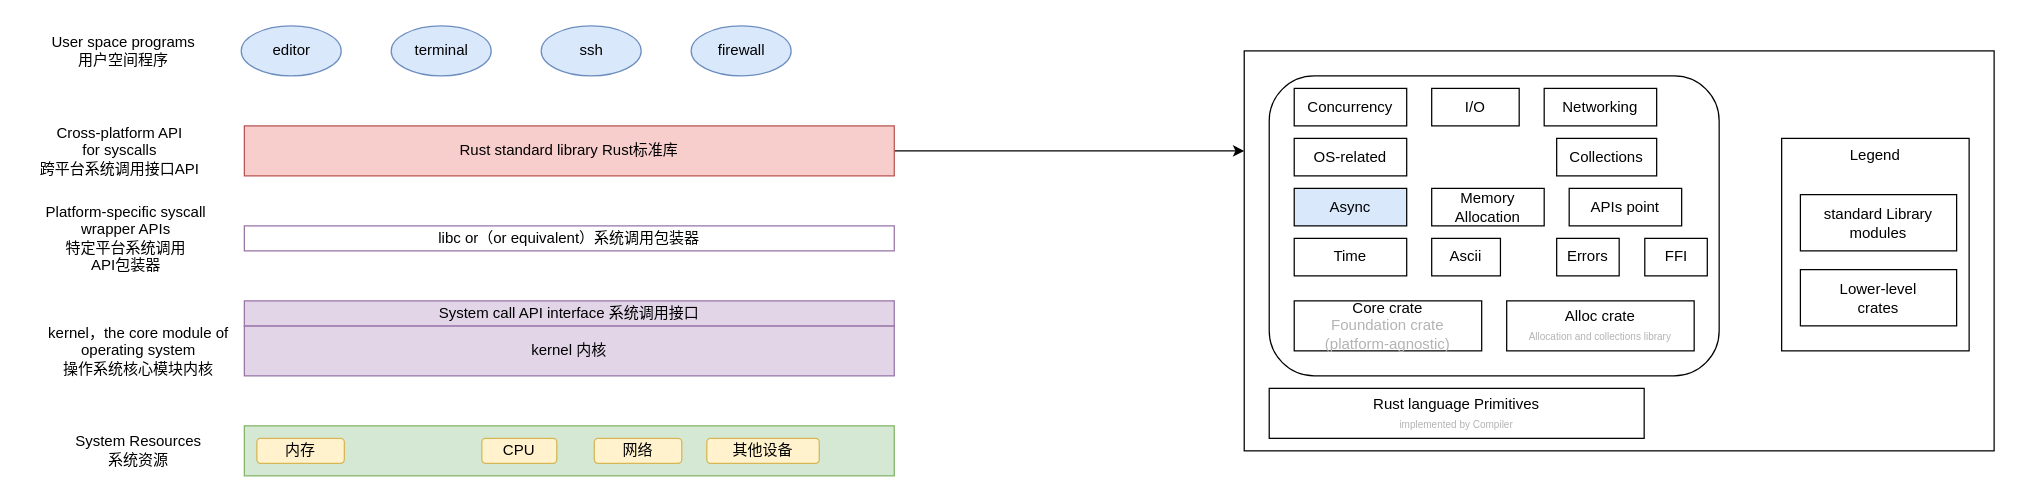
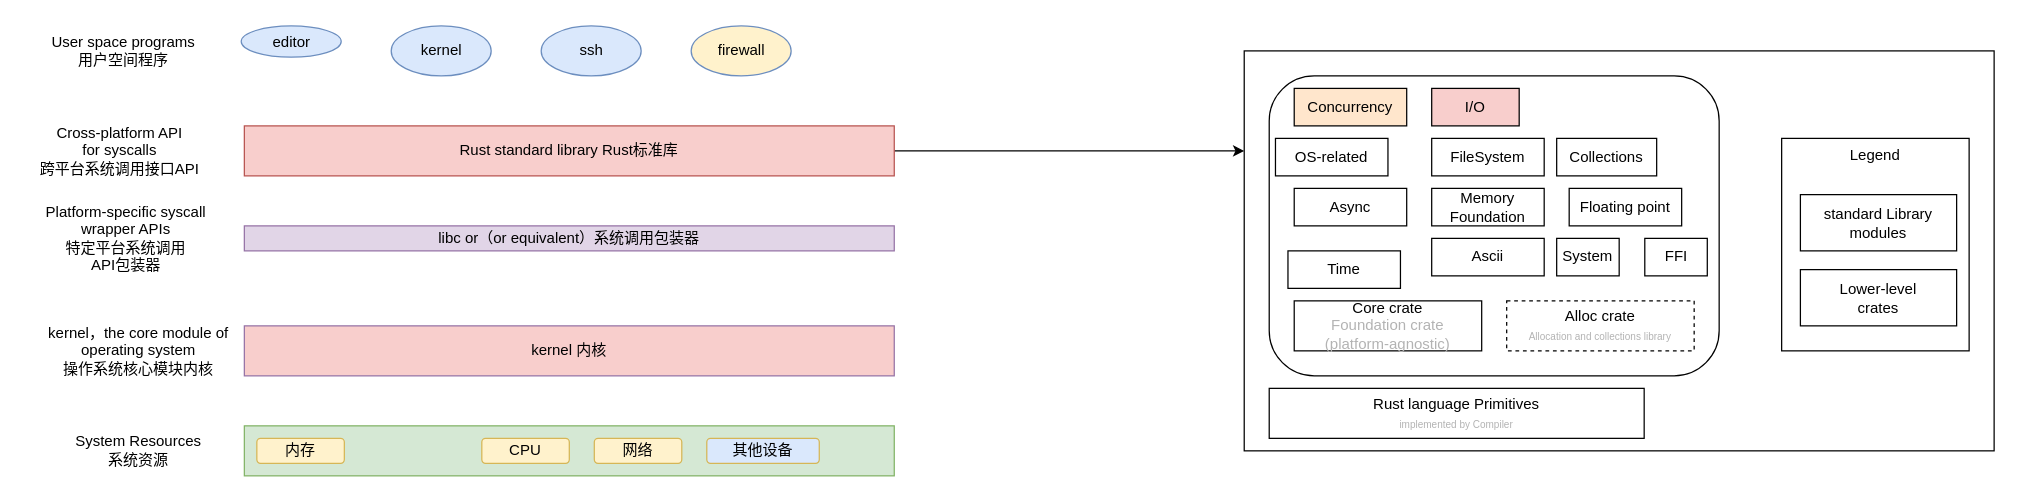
  <mxCell id="0" />
  <mxCell id="1" parent="0" />
  <mxCell id="2" value="" style="rounded=0;whiteSpace=wrap;html=1;fillColor=#d5e8d4;strokeColor=#82b366;" vertex="1" parent="1"><mxGeometry x="195" y="340" width="520" height="40" as="geometry" /></mxCell>
  <mxCell id="3" value="内存" style="rounded=1;whiteSpace=wrap;html=1;fillColor=#fff2cc;strokeColor=#d6b656;" vertex="1" parent="1"><mxGeometry x="205" y="350" width="70" height="20" as="geometry" /></mxCell>
- <mxCell id="4" value="CPU" style="rounded=1;whiteSpace=wrap;html=1;fillColor=#fff2cc;strokeColor=#d6b656;" vertex="1" parent="1"><mxGeometry x="385" y="350" width="60" height="20" as="geometry" /></mxCell>
+ <mxCell id="4" value="CPU" style="rounded=1;whiteSpace=wrap;html=1;fillColor=#fff2cc;strokeColor=#d6b656;" vertex="1" parent="1"><mxGeometry x="385" y="350" width="70" height="20" as="geometry" /></mxCell>
  <mxCell id="5" value="网络" style="rounded=1;whiteSpace=wrap;html=1;fillColor=#fff2cc;strokeColor=#d6b656;" vertex="1" parent="1"><mxGeometry x="475" y="350" width="70" height="20" as="geometry" /></mxCell>
- <mxCell id="6" value="其他设备" style="rounded=1;whiteSpace=wrap;html=1;fillColor=#fff2cc;strokeColor=#d6b656;" vertex="1" parent="1"><mxGeometry x="565" y="350" width="90" height="20" as="geometry" /></mxCell>
+ <mxCell id="6" value="其他设备" style="rounded=1;whiteSpace=wrap;html=1;fillColor=#dae8fc;strokeColor=#d6b656;" vertex="1" parent="1"><mxGeometry x="565" y="350" width="90" height="20" as="geometry" /></mxCell>
  <mxCell id="7" value="System Resources&lt;br&gt;系统资源" style="text;html=1;align=center;verticalAlign=middle;resizable=0;points=[];autosize=1;strokeColor=none;fillColor=none;" vertex="1" parent="1"><mxGeometry x="50" y="340" width="120" height="40" as="geometry" /></mxCell>
- <mxCell id="8" value="kernel 内核" style="rounded=0;whiteSpace=wrap;html=1;fillColor=#e1d5e7;strokeColor=#9673a6;" vertex="1" parent="1"><mxGeometry x="195" y="260" width="520" height="40" as="geometry" /></mxCell>
+ <mxCell id="8" value="kernel 内核" style="rounded=0;whiteSpace=wrap;html=1;fillColor=#f8cecc;strokeColor=#9673a6;" vertex="1" parent="1"><mxGeometry x="195" y="260" width="520" height="40" as="geometry" /></mxCell>
  <mxCell id="9" value="kernel，the core module of&lt;br&gt;operating system&lt;br&gt;操作系统核心模块内核" style="text;html=1;align=center;verticalAlign=middle;resizable=0;points=[];autosize=1;strokeColor=none;fillColor=none;" vertex="1" parent="1"><mxGeometry x="25" y="250" width="170" height="60" as="geometry" /></mxCell>
- <mxCell id="10" value="System call API interface 系统调用接口" style="rounded=0;whiteSpace=wrap;html=1;fillColor=#e1d5e7;strokeColor=#9673a6;" vertex="1" parent="1"><mxGeometry x="195" y="240" width="520" height="20" as="geometry" /></mxCell>
- <mxCell id="11" value="libc or（or equivalent）系统调用包装器" style="rounded=0;whiteSpace=wrap;html=1;fillColor=#ffffff;strokeColor=#9673a6;" vertex="1" parent="1"><mxGeometry x="195" y="180" width="520" height="20" as="geometry" /></mxCell>
+ <mxCell id="11" value="libc or（or equivalent）系统调用包装器" style="rounded=0;whiteSpace=wrap;html=1;fillColor=#e1d5e7;strokeColor=#9673a6;" vertex="1" parent="1"><mxGeometry x="195" y="180" width="520" height="20" as="geometry" /></mxCell>
  <mxCell id="12" value="Platform-specific syscall&lt;br&gt;wrapper APIs&lt;br&gt;特定平台系统调用&lt;br&gt;API包装器&lt;br&gt;" style="text;html=1;align=center;verticalAlign=middle;resizable=0;points=[];autosize=1;strokeColor=none;fillColor=none;" vertex="1" parent="1"><mxGeometry x="25" y="155" width="150" height="70" as="geometry" /></mxCell>
  <mxCell id="13" style="edgeStyle=orthogonalEdgeStyle;rounded=0;orthogonalLoop=1;jettySize=auto;html=1;entryX=0;entryY=0.25;entryDx=0;entryDy=0;" edge="1" parent="1" source="14" target="21"><mxGeometry relative="1" as="geometry" /></mxCell>
  <mxCell id="14" value="Rust standard library Rust标准库" style="rounded=0;whiteSpace=wrap;html=1;fillColor=#f8cecc;strokeColor=#b85450;" vertex="1" parent="1"><mxGeometry x="195" y="100" width="520" height="40" as="geometry" /></mxCell>
  <mxCell id="15" value="Cross-platform API&lt;br&gt;for syscalls&lt;br&gt;跨平台系统调用接口API" style="text;html=1;align=center;verticalAlign=middle;resizable=0;points=[];autosize=1;strokeColor=none;fillColor=none;" vertex="1" parent="1"><mxGeometry x="20" y="90" width="150" height="60" as="geometry" /></mxCell>
- <mxCell id="16" value="editor" style="ellipse;whiteSpace=wrap;html=1;fillColor=#dae8fc;strokeColor=#6c8ebf;" vertex="1" parent="1"><mxGeometry x="192.5" width="80" height="40" as="geometry" y="20" /></mxCell>
- <mxCell id="17" value="terminal" style="ellipse;whiteSpace=wrap;html=1;fillColor=#dae8fc;strokeColor=#6c8ebf;" vertex="1" parent="1"><mxGeometry x="312.5" width="80" height="40" as="geometry" y="20" /></mxCell>
+ <mxCell id="16" value="editor" style="ellipse;whiteSpace=wrap;html=1;fillColor=#dae8fc;strokeColor=#6c8ebf;" vertex="1" parent="1"><mxGeometry x="192.5" y="20" width="80" height="25" as="geometry" /></mxCell>
+ <mxCell id="17" value="kernel" style="ellipse;whiteSpace=wrap;html=1;fillColor=#dae8fc;strokeColor=#6c8ebf;" vertex="1" parent="1"><mxGeometry x="312.5" width="80" height="40" as="geometry" y="20" /></mxCell>
  <mxCell id="18" value="ssh" style="ellipse;whiteSpace=wrap;html=1;fillColor=#dae8fc;strokeColor=#6c8ebf;" vertex="1" parent="1"><mxGeometry x="432.5" width="80" height="40" as="geometry" y="20" /></mxCell>
- <mxCell id="19" value="firewall" style="ellipse;whiteSpace=wrap;html=1;fillColor=#dae8fc;strokeColor=#6c8ebf;" vertex="1" parent="1"><mxGeometry x="552.5" width="80" height="40" as="geometry" y="20" /></mxCell>
+ <mxCell id="19" value="firewall" style="ellipse;whiteSpace=wrap;html=1;fillColor=#fff2cc;strokeColor=#6c8ebf;" vertex="1" parent="1"><mxGeometry x="552.5" width="80" height="40" as="geometry" y="20" /></mxCell>
  <mxCell id="20" value="User space programs&lt;br&gt;用户空间程序" style="text;html=1;align=center;verticalAlign=middle;resizable=0;points=[];autosize=1;strokeColor=none;fillColor=none;" vertex="1" parent="1"><mxGeometry x="27.5" width="140" height="40" as="geometry" y="20" /></mxCell>
  <mxCell id="21" value="" style="rounded=0;whiteSpace=wrap;html=1;" vertex="1" parent="1"><mxGeometry x="995" y="40" width="600" height="320" as="geometry" /></mxCell>
  <mxCell id="22" value="" style="rounded=1;whiteSpace=wrap;html=1;" vertex="1" parent="1"><mxGeometry x="1015" y="60" width="360" height="240" as="geometry" /></mxCell>
- <mxCell id="23" value="Concurrency" style="rounded=0;whiteSpace=wrap;html=1;" vertex="1" parent="1"><mxGeometry x="1035" y="70" width="90" height="30" as="geometry" /></mxCell>
- <mxCell id="24" value="I/O" style="rounded=0;whiteSpace=wrap;html=1;" vertex="1" parent="1"><mxGeometry x="1145" y="70" width="70" height="30" as="geometry" /></mxCell>
- <mxCell id="25" value="Networking" style="rounded=0;whiteSpace=wrap;html=1;" vertex="1" parent="1"><mxGeometry x="1235" y="70" width="90" height="30" as="geometry" /></mxCell>
- <mxCell id="26" value="OS-related" style="rounded=0;whiteSpace=wrap;html=1;" vertex="1" parent="1"><mxGeometry x="1035" y="110" width="90" height="30" as="geometry" /></mxCell>
+ <mxCell id="23" value="Concurrency" style="rounded=0;whiteSpace=wrap;html=1;fillColor=#ffe6cc;" vertex="1" parent="1"><mxGeometry x="1035" y="70" width="90" height="30" as="geometry" /></mxCell>
+ <mxCell id="24" value="I/O" style="rounded=0;whiteSpace=wrap;html=1;fillColor=#f8cecc;" vertex="1" parent="1"><mxGeometry x="1145" y="70" width="70" height="30" as="geometry" /></mxCell>
+ <mxCell id="26" value="OS-related" style="rounded=0;whiteSpace=wrap;html=1;" vertex="1" parent="1"><mxGeometry x="1020" y="110" width="90" height="30" as="geometry" /></mxCell>
+ <mxCell id="27" value="FileSystem" style="rounded=0;whiteSpace=wrap;html=1;" vertex="1" parent="1"><mxGeometry x="1145" y="110" width="90" height="30" as="geometry" /></mxCell>
  <mxCell id="28" value="Collections" style="rounded=0;whiteSpace=wrap;html=1;" vertex="1" parent="1"><mxGeometry x="1245" y="110" width="80" height="30" as="geometry" /></mxCell>
- <mxCell id="29" value="Async" style="rounded=0;whiteSpace=wrap;html=1;fillColor=#dae8fc;" vertex="1" parent="1"><mxGeometry x="1035" y="150" width="90" height="30" as="geometry" /></mxCell>
- <mxCell id="30" value="Memory&lt;br&gt;Allocation" style="rounded=0;whiteSpace=wrap;html=1;" vertex="1" parent="1"><mxGeometry x="1145" y="150" width="90" height="30" as="geometry" /></mxCell>
+ <mxCell id="29" value="Async" style="rounded=0;whiteSpace=wrap;html=1;" vertex="1" parent="1"><mxGeometry x="1035" y="150" width="90" height="30" as="geometry" /></mxCell>
+ <mxCell id="30" value="Memory&lt;br&gt;Foundation" style="rounded=0;whiteSpace=wrap;html=1;" vertex="1" parent="1"><mxGeometry x="1145" y="150" width="90" height="30" as="geometry" /></mxCell>
  <mxCell id="31" value="FFI" style="rounded=0;whiteSpace=wrap;html=1;" vertex="1" parent="1"><mxGeometry x="1315.5" y="190" width="50" height="30" as="geometry" /></mxCell>
- <mxCell id="32" value="Time" style="rounded=0;whiteSpace=wrap;html=1;" vertex="1" parent="1"><mxGeometry x="1035" y="190" width="90" height="30" as="geometry" /></mxCell>
- <mxCell id="33" value="Ascii" style="rounded=0;whiteSpace=wrap;html=1;" vertex="1" parent="1"><mxGeometry x="1145" y="190" width="55" height="30" as="geometry" /></mxCell>
- <mxCell id="34" value="Errors" style="rounded=0;whiteSpace=wrap;html=1;" vertex="1" parent="1"><mxGeometry x="1245" y="190" width="50" height="30" as="geometry" /></mxCell>
+ <mxCell id="32" value="Time" style="rounded=0;whiteSpace=wrap;html=1;" vertex="1" parent="1"><mxGeometry x="1030" y="200" width="90" height="30" as="geometry" /></mxCell>
+ <mxCell id="33" value="Ascii" style="rounded=0;whiteSpace=wrap;html=1;" vertex="1" parent="1"><mxGeometry x="1145" y="190" width="90" height="30" as="geometry" /></mxCell>
+ <mxCell id="34" value="System" style="rounded=0;whiteSpace=wrap;html=1;" vertex="1" parent="1"><mxGeometry x="1245" y="190" width="50" height="30" as="geometry" /></mxCell>
  <mxCell id="35" value="Core crate&lt;br&gt;&lt;font color=&quot;#b3b3b3&quot;&gt;Foundation crate&lt;br&gt;(platform-agnostic)&lt;/font&gt;" style="rounded=0;whiteSpace=wrap;html=1;" vertex="1" parent="1"><mxGeometry x="1035" y="240" width="150" height="40" as="geometry" /></mxCell>
- <mxCell id="36" value="Alloc crate&lt;br&gt;&lt;font color=&quot;#b3b3b3&quot; style=&quot;font-size: 8px;&quot;&gt;Allocation and collections library&lt;/font&gt;" style="rounded=0;whiteSpace=wrap;html=1;" vertex="1" parent="1"><mxGeometry x="1205" y="240" width="150" height="40" as="geometry" /></mxCell>
+ <mxCell id="36" value="Alloc crate&lt;br&gt;&lt;font color=&quot;#b3b3b3&quot; style=&quot;font-size: 8px;&quot;&gt;Allocation and collections library&lt;/font&gt;" style="rounded=0;whiteSpace=wrap;html=1;dashed=1;" vertex="1" parent="1"><mxGeometry x="1205" y="240" width="150" height="40" as="geometry" /></mxCell>
  <mxCell id="37" value="Rust language Primitives&lt;br&gt;&lt;font color=&quot;#b3b3b3&quot; style=&quot;font-size: 8px;&quot;&gt;implemented by Compiler&lt;/font&gt;" style="rounded=0;whiteSpace=wrap;html=1;" vertex="1" parent="1"><mxGeometry x="1015" y="310" width="300" height="40" as="geometry" /></mxCell>
- <mxCell id="38" value="APIs point" style="rounded=0;whiteSpace=wrap;html=1;" vertex="1" parent="1"><mxGeometry x="1255" y="150" width="90" height="30" as="geometry" /></mxCell>
+ <mxCell id="38" value="Floating point" style="rounded=0;whiteSpace=wrap;html=1;" vertex="1" parent="1"><mxGeometry x="1255" y="150" width="90" height="30" as="geometry" /></mxCell>
  <mxCell id="39" value="Legend" style="rounded=0;whiteSpace=wrap;html=1;verticalAlign=top;" vertex="1" parent="1"><mxGeometry x="1425" y="110" width="150" height="170" as="geometry" /></mxCell>
  <mxCell id="40" value="standard Library modules" style="rounded=0;whiteSpace=wrap;html=1;" vertex="1" parent="1"><mxGeometry x="1440" y="155" width="125" height="45" as="geometry" /></mxCell>
  <mxCell id="41" value="Lower-level&lt;br&gt;crates" style="rounded=0;whiteSpace=wrap;html=1;" vertex="1" parent="1"><mxGeometry x="1440" y="215" width="125" height="45" as="geometry" /></mxCell>
